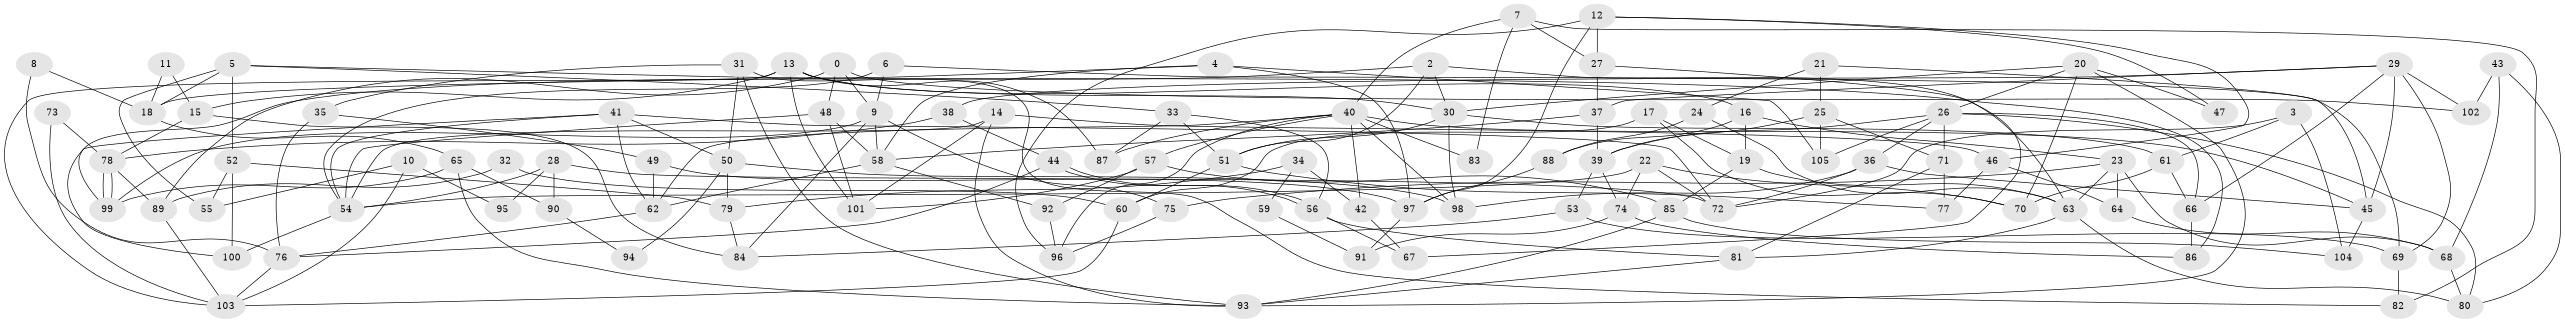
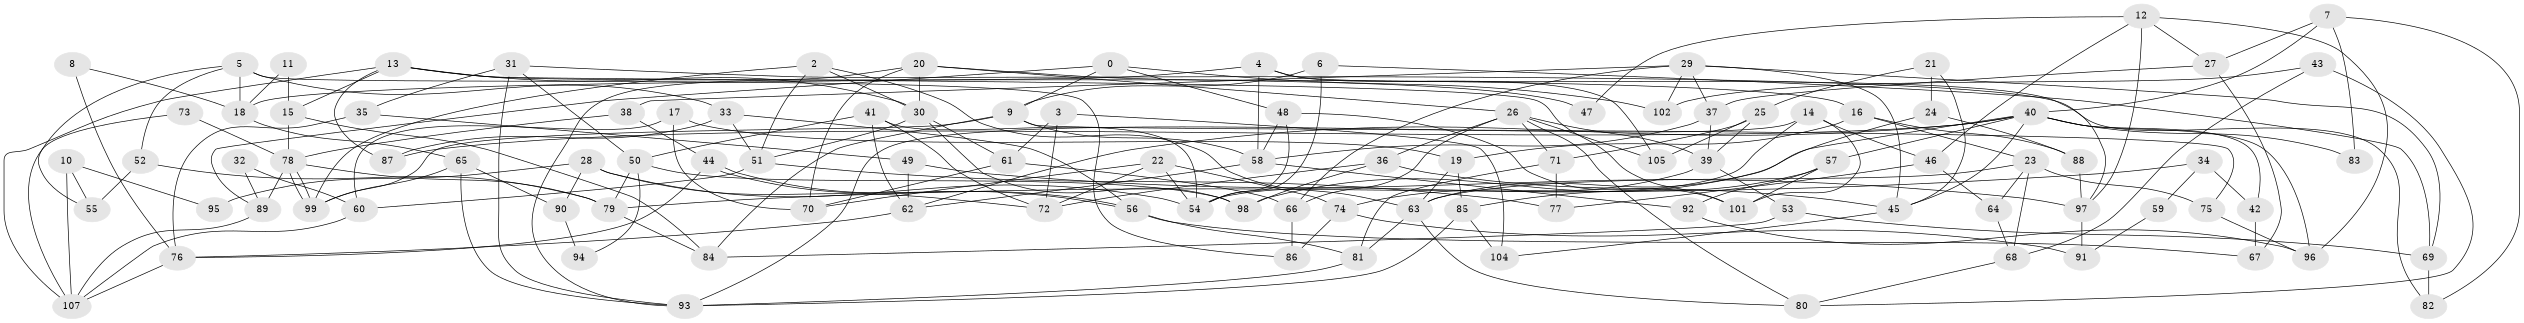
  graph {
    node [color=gray90 style=filled]
    n1 [label=0]
    9
    48
    89
    102
    99
    58
    75
    84
    54
    101
-   103
+   103 [label=107]
    2
    30
    51
    63
    61
    98
    60
    77
    80
    81
    3
    72
    104
    70
    66
    4
    18
    97
    105
    65
    62
    92
    91
    5
    33
    52
    55
    86
    87
    56
    79
-   100
    6
    69
    82
    7
    27
    40
    83
    37
    67
    96
    45
    42
    57
    8
    76
    10
    95
    11
    15
    78
    12
    46
    47
    64
    13
    16
    19
    23
    88
    14
    93
    85
    68
    17
    90
    20
    26
    39
    71
    36
    21
    24
    25
    22
    74
    53
    28
    94
    29
    38
    44
    31
    35
    50
    49
    32
    34
    59
    41
    43
    73
    n1 -- 9
    n1 -- 48
    n1 -- 89
    n1 -- 102
    9 -- 99
    9 -- 58
    9 -- 75
    9 -- 84
    48 -- 58
    48 -- 54
    48 -- 101
    89 -- 103
    58 -- 62
    58 -- 92
    75 -- 96
-   54 -- 100
    2 -- 99
    2 -- 30
    2 -- 51
    2 -- 63
    30 -- 51
    30 -- 61
    30 -- 98
    51 -- 60
    51 -- 77
    63 -- 80
    63 -- 81
    61 -- 70
    61 -- 66
    60 -- 103
    81 -- 93
    3 -- 61
    3 -- 72
    3 -- 104
    66 -- 86
    4 -- 58
    4 -- 18
    4 -- 97
    4 -- 105
    18 -- 65
    97 -- 91
    65 -- 99
    65 -- 93
    65 -- 90
    62 -- 76
    92 -- 96
    5 -- 18
    5 -- 33
    5 -- 52
    5 -- 55
    5 -- 86
    33 -- 51
    33 -- 87
    33 -- 56
    52 -- 55
    52 -- 79
-   52 -- 100
    56 -- 81
    56 -- 67
    79 -- 84
    6 -- 9
    6 -- 54
    6 -- 69
    69 -- 82
    7 -- 82
    7 -- 27
    7 -- 40
    7 -- 83
    27 -- 37
    27 -- 67
    40 -- 98
    40 -- 62
    40 -- 87
    40 -- 83
    40 -- 96
    40 -- 45
    40 -- 42
    40 -- 57
    37 -- 58
    37 -- 39
    45 -- 104
    42 -- 67
    57 -- 101
    57 -- 92
    57 -- 85
    8 -- 18
    8 -- 76
    76 -- 103
    10 -- 103
    10 -- 55
    10 -- 95
    11 -- 18
    11 -- 15
    15 -- 84
    15 -- 78
    78 -- 89
    78 -- 99
    78 -- 99
+   78 -- 79
    12 -- 97
    12 -- 27
    12 -- 96
    12 -- 46
    12 -- 47
    46 -- 77
    46 -- 64
    64 -- 68
    13 -- 101
    13 -- 103
    13 -- 30
    13 -- 87
    13 -- 15
    13 -- 16
    16 -- 19
    16 -- 23
    16 -- 88
    19 -- 63
    19 -- 85
    23 -- 75
    23 -- 63
    23 -- 64
    23 -- 68
    88 -- 97
    14 -- 54
    14 -- 101
    14 -- 46
    14 -- 93
    85 -- 104
    85 -- 93
    68 -- 80
    17 -- 60
    17 -- 70
    17 -- 19
    90 -- 94
    20 -- 30
    20 -- 70
    20 -- 47
    20 -- 93
    20 -- 26
    26 -- 80
    26 -- 66
    26 -- 105
    26 -- 39
    26 -- 71
    26 -- 36
    39 -- 74
    39 -- 53
    71 -- 77
    71 -- 81
    36 -- 98
    36 -- 72
    36 -- 45
    21 -- 45
    21 -- 24
    21 -- 25
    24 -- 63
    24 -- 88
    25 -- 105
    25 -- 39
    25 -- 71
    22 -- 54
    22 -- 72
    22 -- 70
    22 -- 74
    74 -- 91
    74 -- 86
    53 -- 84
    53 -- 69
    28 -- 54
    28 -- 72
    28 -- 95
    28 -- 90
    29 -- 102
    29 -- 66
    29 -- 69
    29 -- 37
    29 -- 45
    29 -- 38
    38 -- 78
    38 -- 44
    44 -- 56
    44 -- 56
    44 -- 76
    31 -- 82
    31 -- 93
    31 -- 35
    31 -- 50
    35 -- 76
    35 -- 49
    50 -- 98
    50 -- 79
    50 -- 94
    49 -- 97
    49 -- 62
    32 -- 89
    32 -- 60
    34 -- 79
    34 -- 42
    34 -- 59
    59 -- 91
    41 -- 54
    41 -- 72
    41 -- 62
-   41 -- 100
    41 -- 50
    43 -- 102
    43 -- 80
    43 -- 68
    73 -- 103
    73 -- 78
  }
